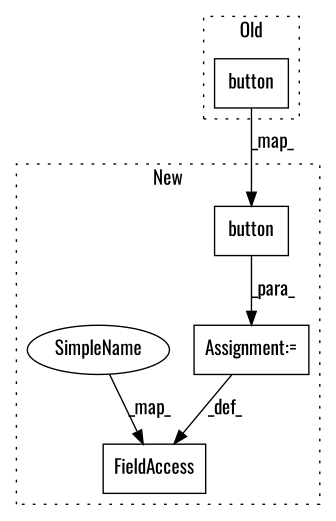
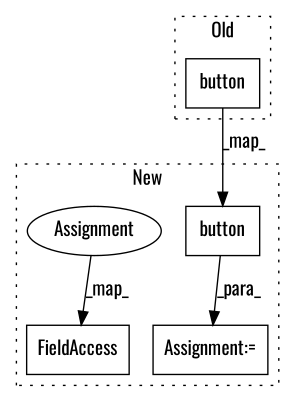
  digraph {
    fontname=Oswald
    node [a=32 fontname=Oswald l="7,1" s=5433 shape=box]
    edge [fontname=Oswald]
    n1 [label=button s="5452,5490"]
    n2 [a=7 l=1 label="Assignment:=" s=5447]
    n3 [a=22 l=14 label=FieldAccess]
-   n4 [a=42 l=4 label=SimpleName shape=ellipse]
+   n4 [a=42 l=4 label=Assignment shape=ellipse]
    n5 [label=button s="4658,4708"]
    subgraph cluster_1 {
      label=New
      style=dotted
      n1
      n2
      n3
      n4
    }
    subgraph cluster_2 {
      label=Old
      style=dotted
      n5
    }
    n1 -> n2 [label=_para_]
-   n2 -> n3 [label=_def_]
    n4 -> n3 [label=_map_]
    n5 -> n1 [label=_map_]
  }
